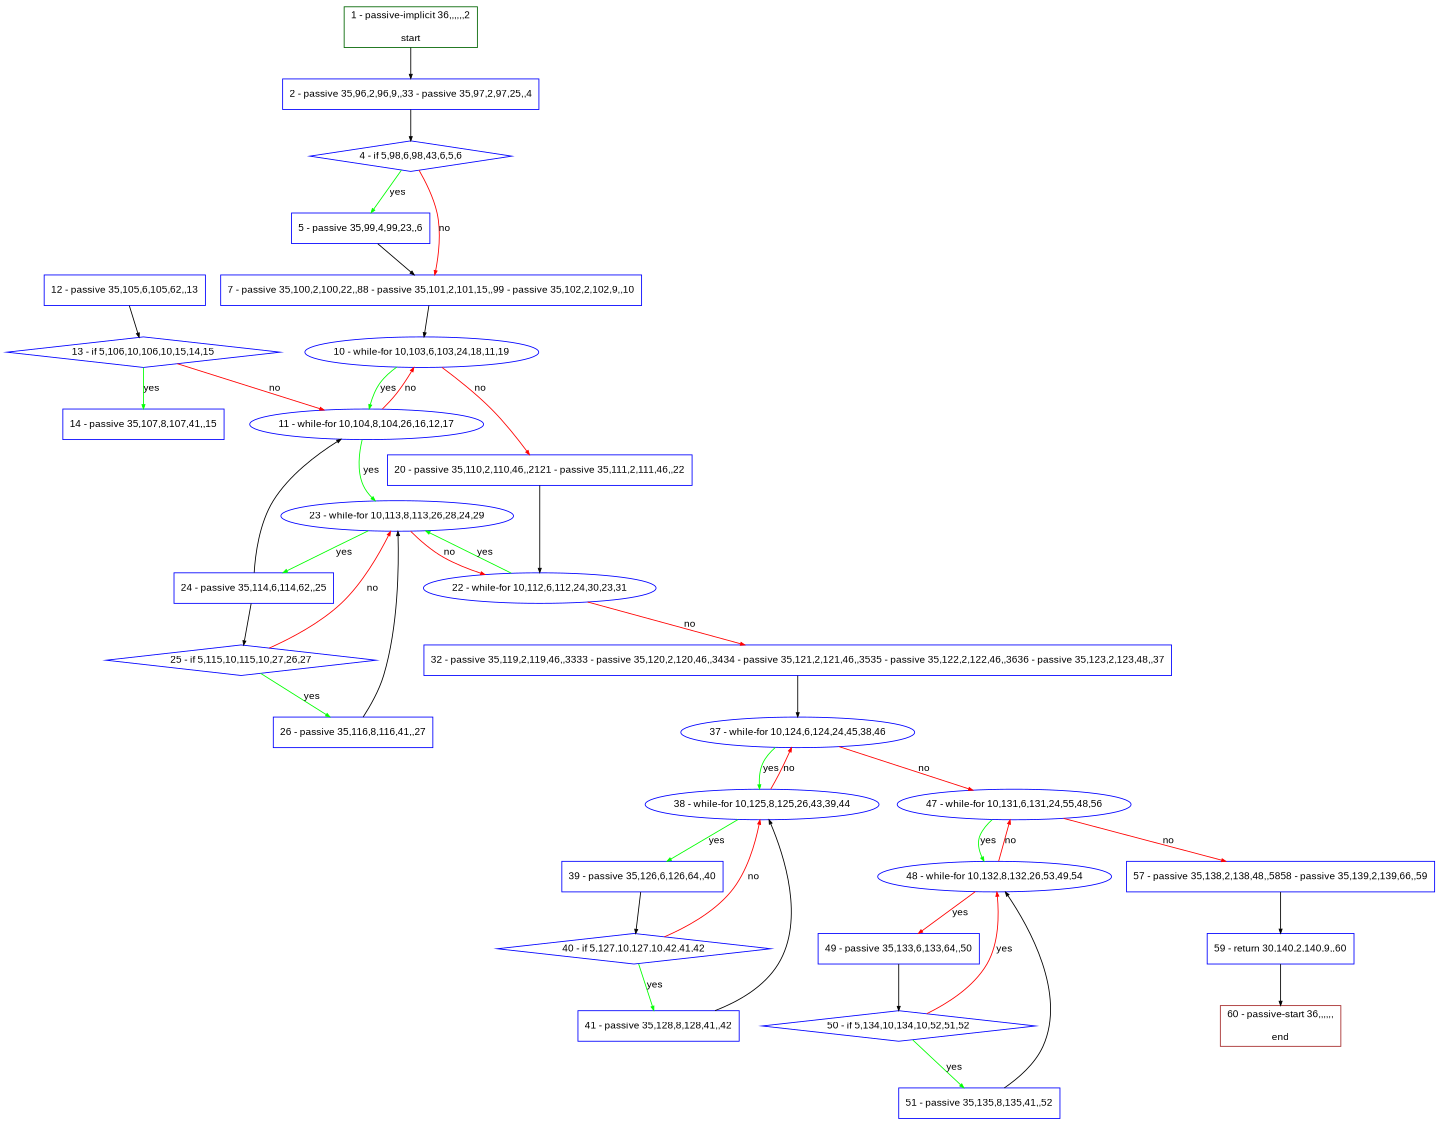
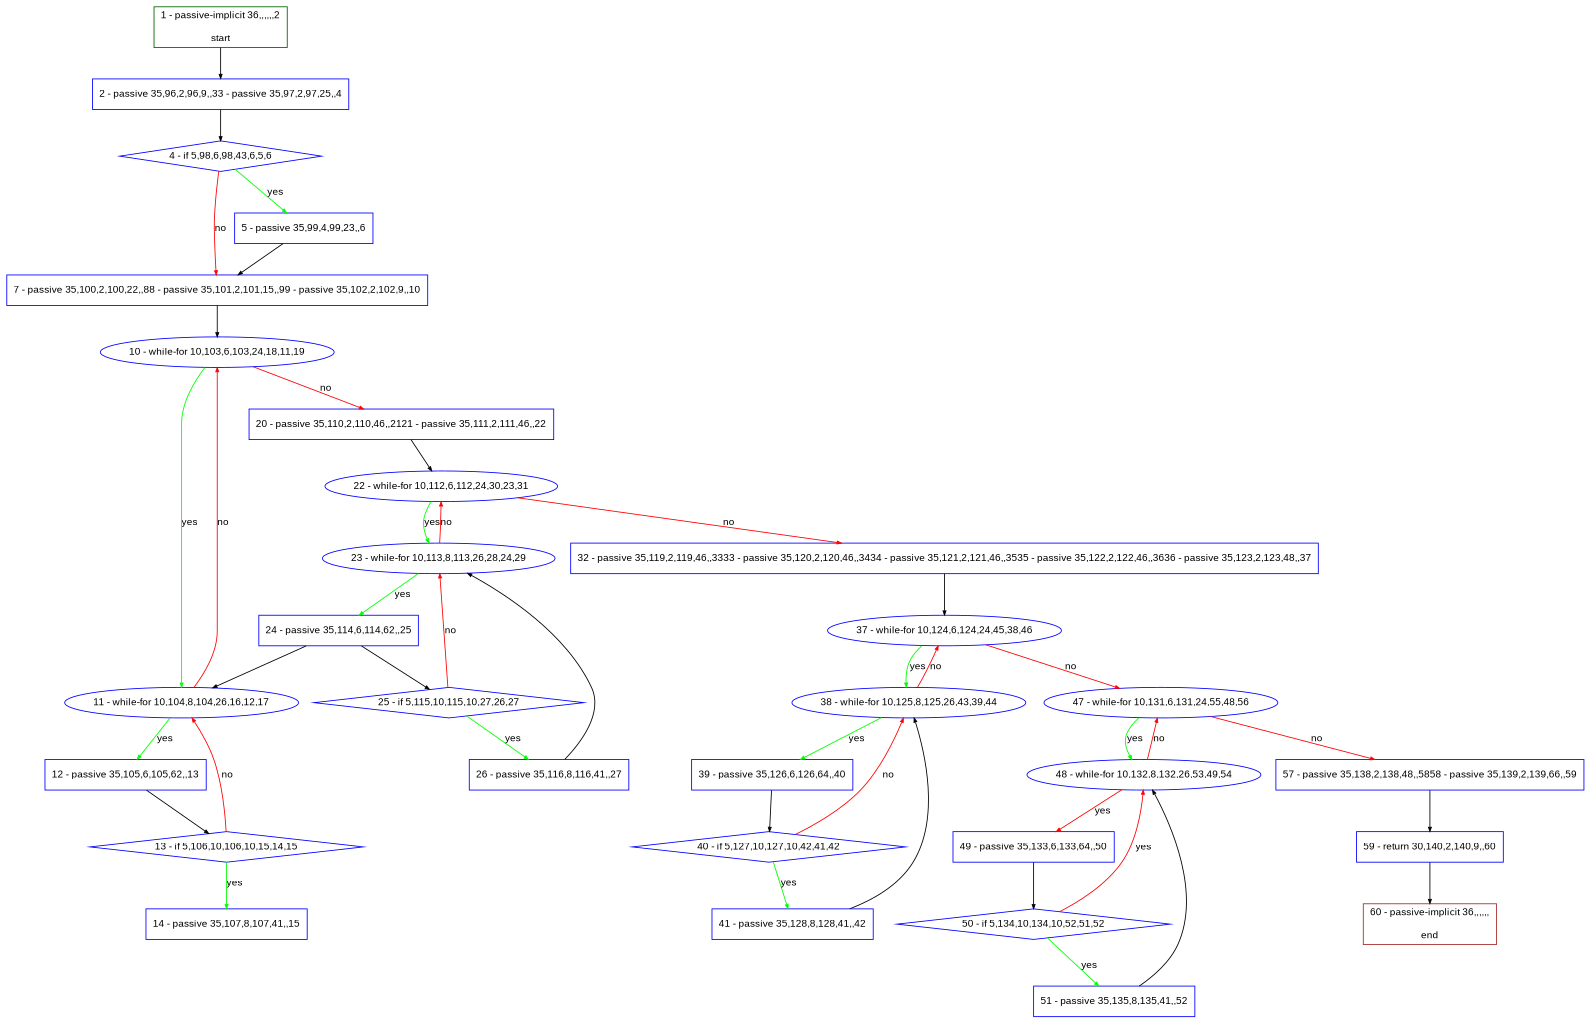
  digraph {
    bgcolor=white
    compound=true
    fillcolor="#FFFFCC"
    fontname="Liberation Sans"
    fontsize=12
    pack=true
    packmode=clust
    style="rounded,filled"
    node [color="#0000ff" compound=true fillcolor="#ffffff" fixedsize=false fontname="Liberation Sans" fontsize=12 node_initialized=no shape=box style=filled]
    edge [arrowhead=normal arrowsize=0.5 arrowtail=none color="#000000" compound=true dir=forward fontcolor=black fontname="Liberation Sans" fontsize=12]
    n1 [label="2 - passive 35,96,2,96,9,,33 - passive 35,97,2,97,25,,4"]
    n2 [label="4 - if 5,98,6,98,43,6,5,6" shape=diamond]
    n3 [label="5 - passive 35,99,4,99,23,,6"]
    n4 [label="7 - passive 35,100,2,100,22,,88 - passive 35,101,2,101,15,,99 - passive 35,102,2,102,9,,10"]
    n5 [color="#006400" label="1 - passive-implicit 36,,,,,,2\n\nstart"]
    n6 [label="10 - while-for 10,103,6,103,24,18,11,19" shape=oval]
    n7 [label="11 - while-for 10,104,8,104,26,16,12,17" shape=oval]
    n8 [label="20 - passive 35,110,2,110,46,,2121 - passive 35,111,2,111,46,,22"]
    n9 [label="12 - passive 35,105,6,105,62,,13"]
    n10 [label="22 - while-for 10,112,6,112,24,30,23,31" shape=oval]
    n11 [label="13 - if 5,106,10,106,10,15,14,15" shape=diamond]
    n12 [label="23 - while-for 10,113,8,113,26,28,24,29" shape=oval]
    n13 [label="32 - passive 35,119,2,119,46,,3333 - passive 35,120,2,120,46,,3434 - passive 35,121,2,121,46,,3535 - passive 35,122,2,122,46,,3636 - passive 35,123,2,123,48,,37"]
    n14 [label="14 - passive 35,107,8,107,41,,15"]
    n15 [label="24 - passive 35,114,6,114,62,,25"]
    n16 [label="37 - while-for 10,124,6,124,24,45,38,46" shape=oval]
    n17 [label="25 - if 5,115,10,115,10,27,26,27" shape=diamond]
    n18 [label="38 - while-for 10,125,8,125,26,43,39,44" shape=oval]
    n19 [label="47 - while-for 10,131,6,131,24,55,48,56" shape=oval]
    n20 [label="26 - passive 35,116,8,116,41,,27"]
    n21 [label="39 - passive 35,126,6,126,64,,40"]
    n22 [label="48 - while-for 10,132,8,132,26,53,49,54" shape=oval]
    n23 [label="57 - passive 35,138,2,138,48,,5858 - passive 35,139,2,139,66,,59"]
    n24 [label="40 - if 5,127,10,127,10,42,41,42" shape=diamond]
    n25 [label="49 - passive 35,133,6,133,64,,50"]
    n26 [label="59 - return 30,140,2,140,9,,60"]
    n27 [label="41 - passive 35,128,8,128,41,,42"]
    n28 [label="50 - if 5,134,10,134,10,52,51,52" shape=diamond]
-   n29 [color="#a52a2a" label="60 - passive-start 36,,,,,,\n\nend"]
+   n29 [color="#a52a2a" label="60 - passive-implicit 36,,,,,,\n\nend"]
    n30 [label="51 - passive 35,135,8,135,41,,52"]
    n1 -> n2
    n2 -> n3 [color="#00ff00" label=yes]
    n2 -> n4 [color="#ff0000" label=no]
    n3 -> n4
    n4 -> n6
    n5 -> n1
    n6 -> n7 [color="#00ff00" label=yes]
    n6 -> n8 [color="#ff0000" label=no]
    n7 -> n6 [color="#ff0000" label=no]
-   n7 -> n12 [color="#00ff00" label=yes]
+   n7 -> n9 [color="#00ff00" label=yes]
    n8 -> n10
    n9 -> n11
    n10 -> n12 [color="#00ff00" label=yes]
    n10 -> n13 [color="#ff0000" label=no]
    n11 -> n7 [color="#ff0000" label=no]
    n11 -> n14 [color="#00ff00" label=yes]
    n12 -> n10 [color="#ff0000" label=no]
    n12 -> n15 [color="#00ff00" label=yes]
    n13 -> n16
    n15 -> n7
    n15 -> n17
    n16 -> n18 [color="#00ff00" label=yes]
    n16 -> n19 [color="#ff0000" label=no]
    n17 -> n12 [color="#ff0000" label=no]
    n17 -> n20 [color="#00ff00" label=yes]
    n18 -> n16 [color="#ff0000" label=no]
    n18 -> n21 [color="#00ff00" label=yes]
    n19 -> n22 [color="#00ff00" label=yes]
    n19 -> n23 [color="#ff0000" label=no]
    n20 -> n12
    n21 -> n24
    n22 -> n19 [color="#ff0000" label=no]
    n22 -> n25 [color="#ff0000" label=yes]
    n23 -> n26
    n24 -> n18 [color="#ff0000" label=no]
    n24 -> n27 [color="#00ff00" label=yes]
    n25 -> n28
    n26 -> n29
    n27 -> n18
    n28 -> n22 [color="#ff0000" label=yes]
    n28 -> n30 [color="#00ff00" label=yes]
    n30 -> n22
  }
